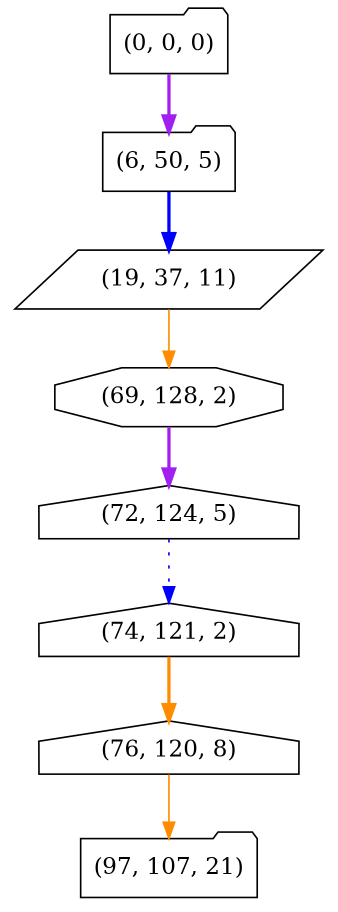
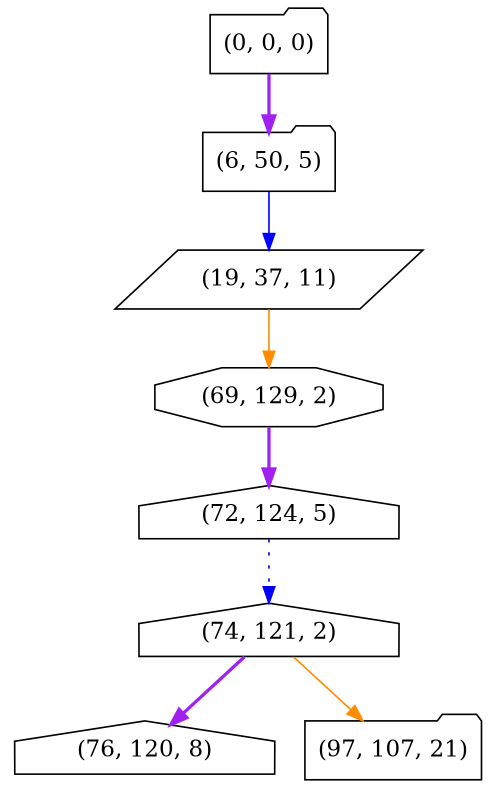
  digraph {
    node [shape=folder]
    edge [color=purple style=bold]
    "(0, 0, 0)"
    "(6, 50, 5)"
    "(19, 37, 11)" [shape=parallelogram]
-   "(69, 128, 2)" [shape=octagon]
+   "(69, 128, 2)" [shape=octagon label="(69, 129, 2)"]
    "(72, 124, 5)" [shape=house]
    n6 [label="(74, 121, 2)" shape=house]
    "(76, 120, 8)" [shape=house]
    "(97, 107, 21)"
    "(0, 0, 0)" -> "(6, 50, 5)"
-   "(6, 50, 5)" -> "(19, 37, 11)" [color=blue]
+   "(6, 50, 5)" -> "(19, 37, 11)" [color=blue style=solid]
    "(19, 37, 11)" -> "(69, 128, 2)" [color=darkorange style=solid]
    "(69, 128, 2)" -> "(72, 124, 5)"
    "(72, 124, 5)" -> n6 [color=blue style=dotted]
-   n6 -> "(76, 120, 8)" [color=darkorange]
-   "(76, 120, 8)" -> "(97, 107, 21)" [color=darkorange style=solid]
+   n6 -> "(76, 120, 8)"
+   n6 -> "(97, 107, 21)" [color=darkorange style=solid]
  }
